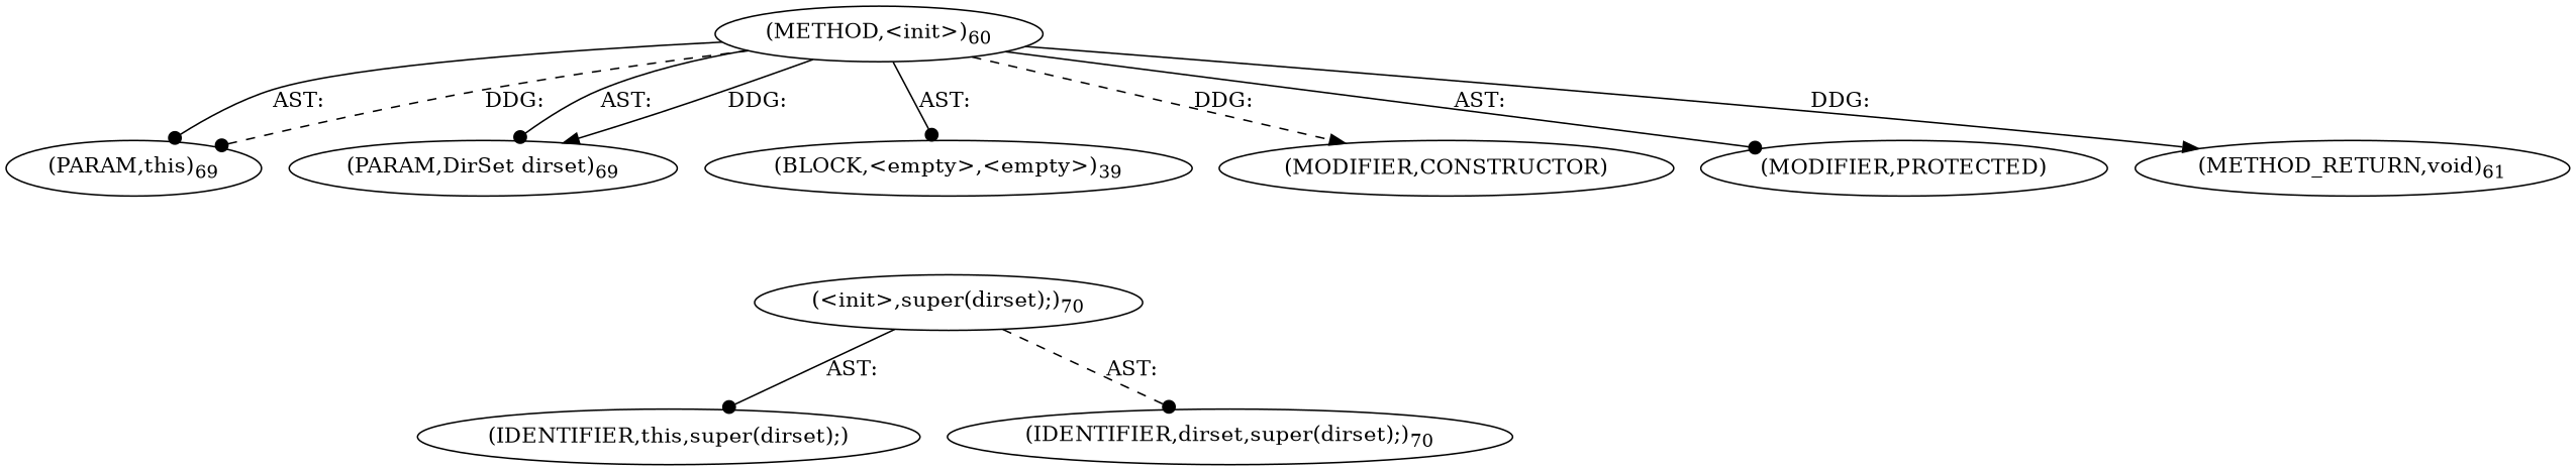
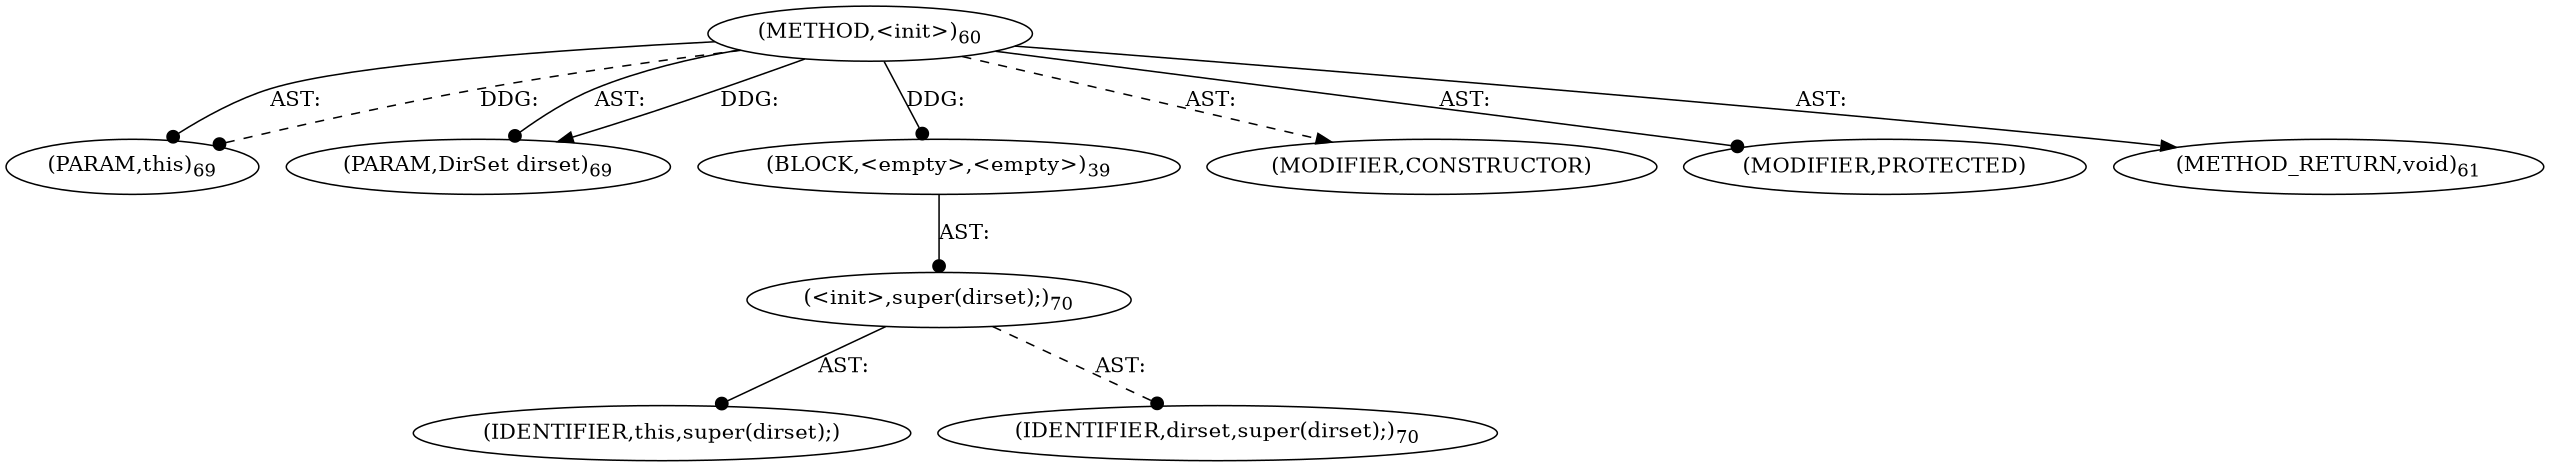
  digraph {
    edge [arrowhead=dot style=solid]
    n1 [label=<(METHOD,&lt;init&gt;)<SUB>60</SUB>>]
    n2 [label=<(PARAM,this)<SUB>69</SUB>>]
    n3 [label=<(PARAM,DirSet dirset)<SUB>69</SUB>>]
    n4 [label=<(BLOCK,&lt;empty&gt;,&lt;empty&gt;)<SUB>39</SUB>>]
    n5 [label=<(MODIFIER,CONSTRUCTOR)>]
    n6 [label=<(MODIFIER,PROTECTED)>]
    n7 [label=<(METHOD_RETURN,void)<SUB>61</SUB>>]
    n8 [label=<(&lt;init&gt;,super(dirset);)<SUB>70</SUB>>]
    n9 [label=<(IDENTIFIER,this,super(dirset);)>]
    n10 [label=<(IDENTIFIER,dirset,super(dirset);)<SUB>70</SUB>>]
    n1 -> n2 [label="AST: "]
    n1 -> n2 [label="DDG: " style=dashed]
    n1 -> n3 [label="AST: "]
    n1 -> n3 [arrowhead=normal label="DDG: "]
-   n1 -> n4 [label="AST: "]
-   n1 -> n5 [arrowhead=normal label="DDG: " style=dashed]
+   n1 -> n4 [label="DDG: "]
+   n1 -> n5 [arrowhead=normal label="AST: " style=dashed]
    n1 -> n6 [label="AST: "]
-   n1 -> n7 [arrowhead=normal label="DDG: "]
+   n1 -> n7 [arrowhead=normal label="AST: "]
+   n4 -> n8 [label="AST: "]
    n8 -> n9 [label="AST: "]
    n8 -> n10 [label="AST: " style=dashed]
  }
